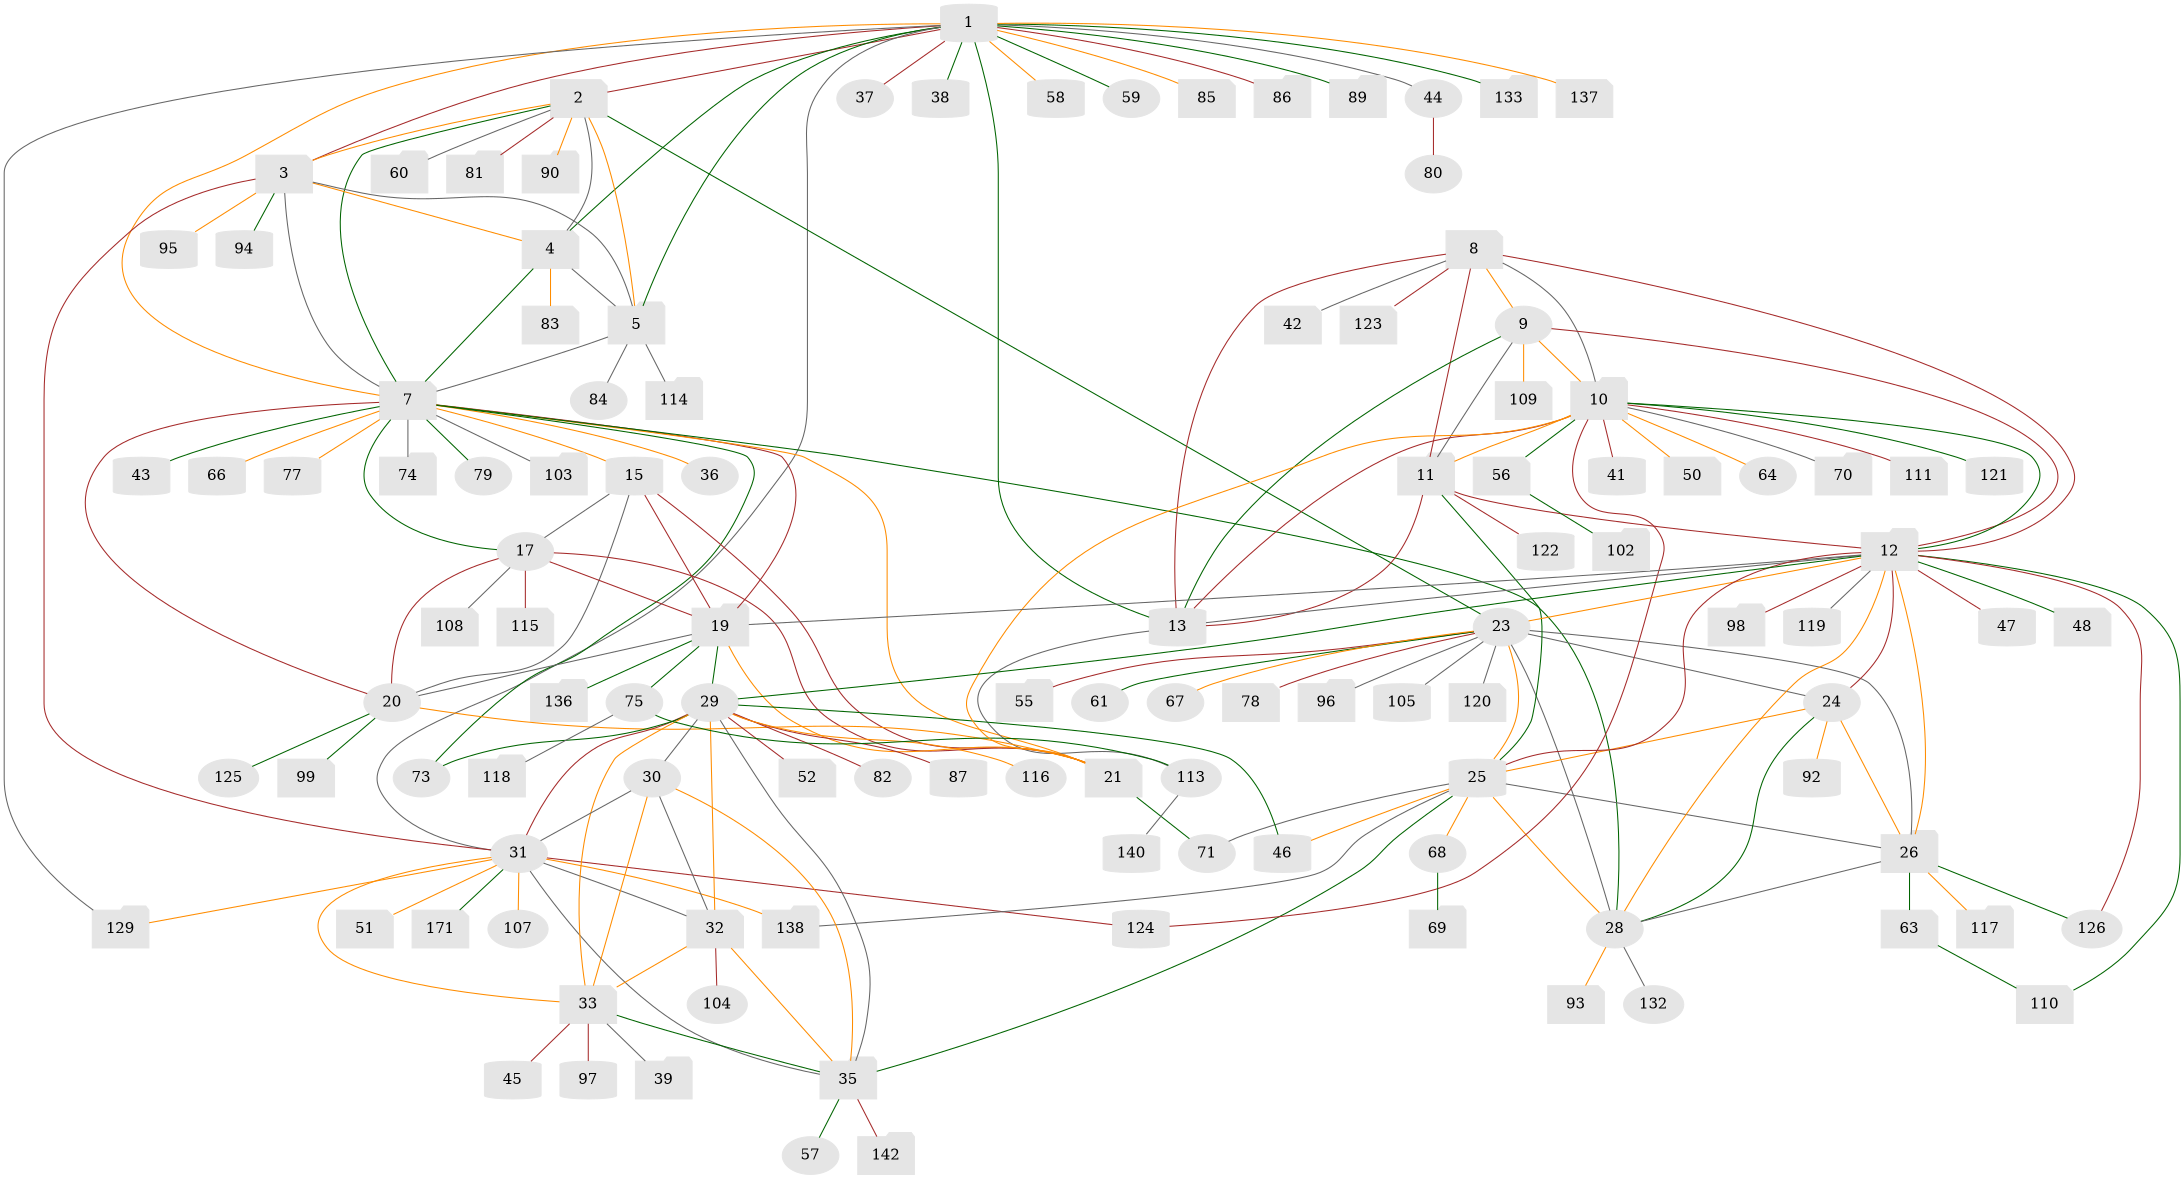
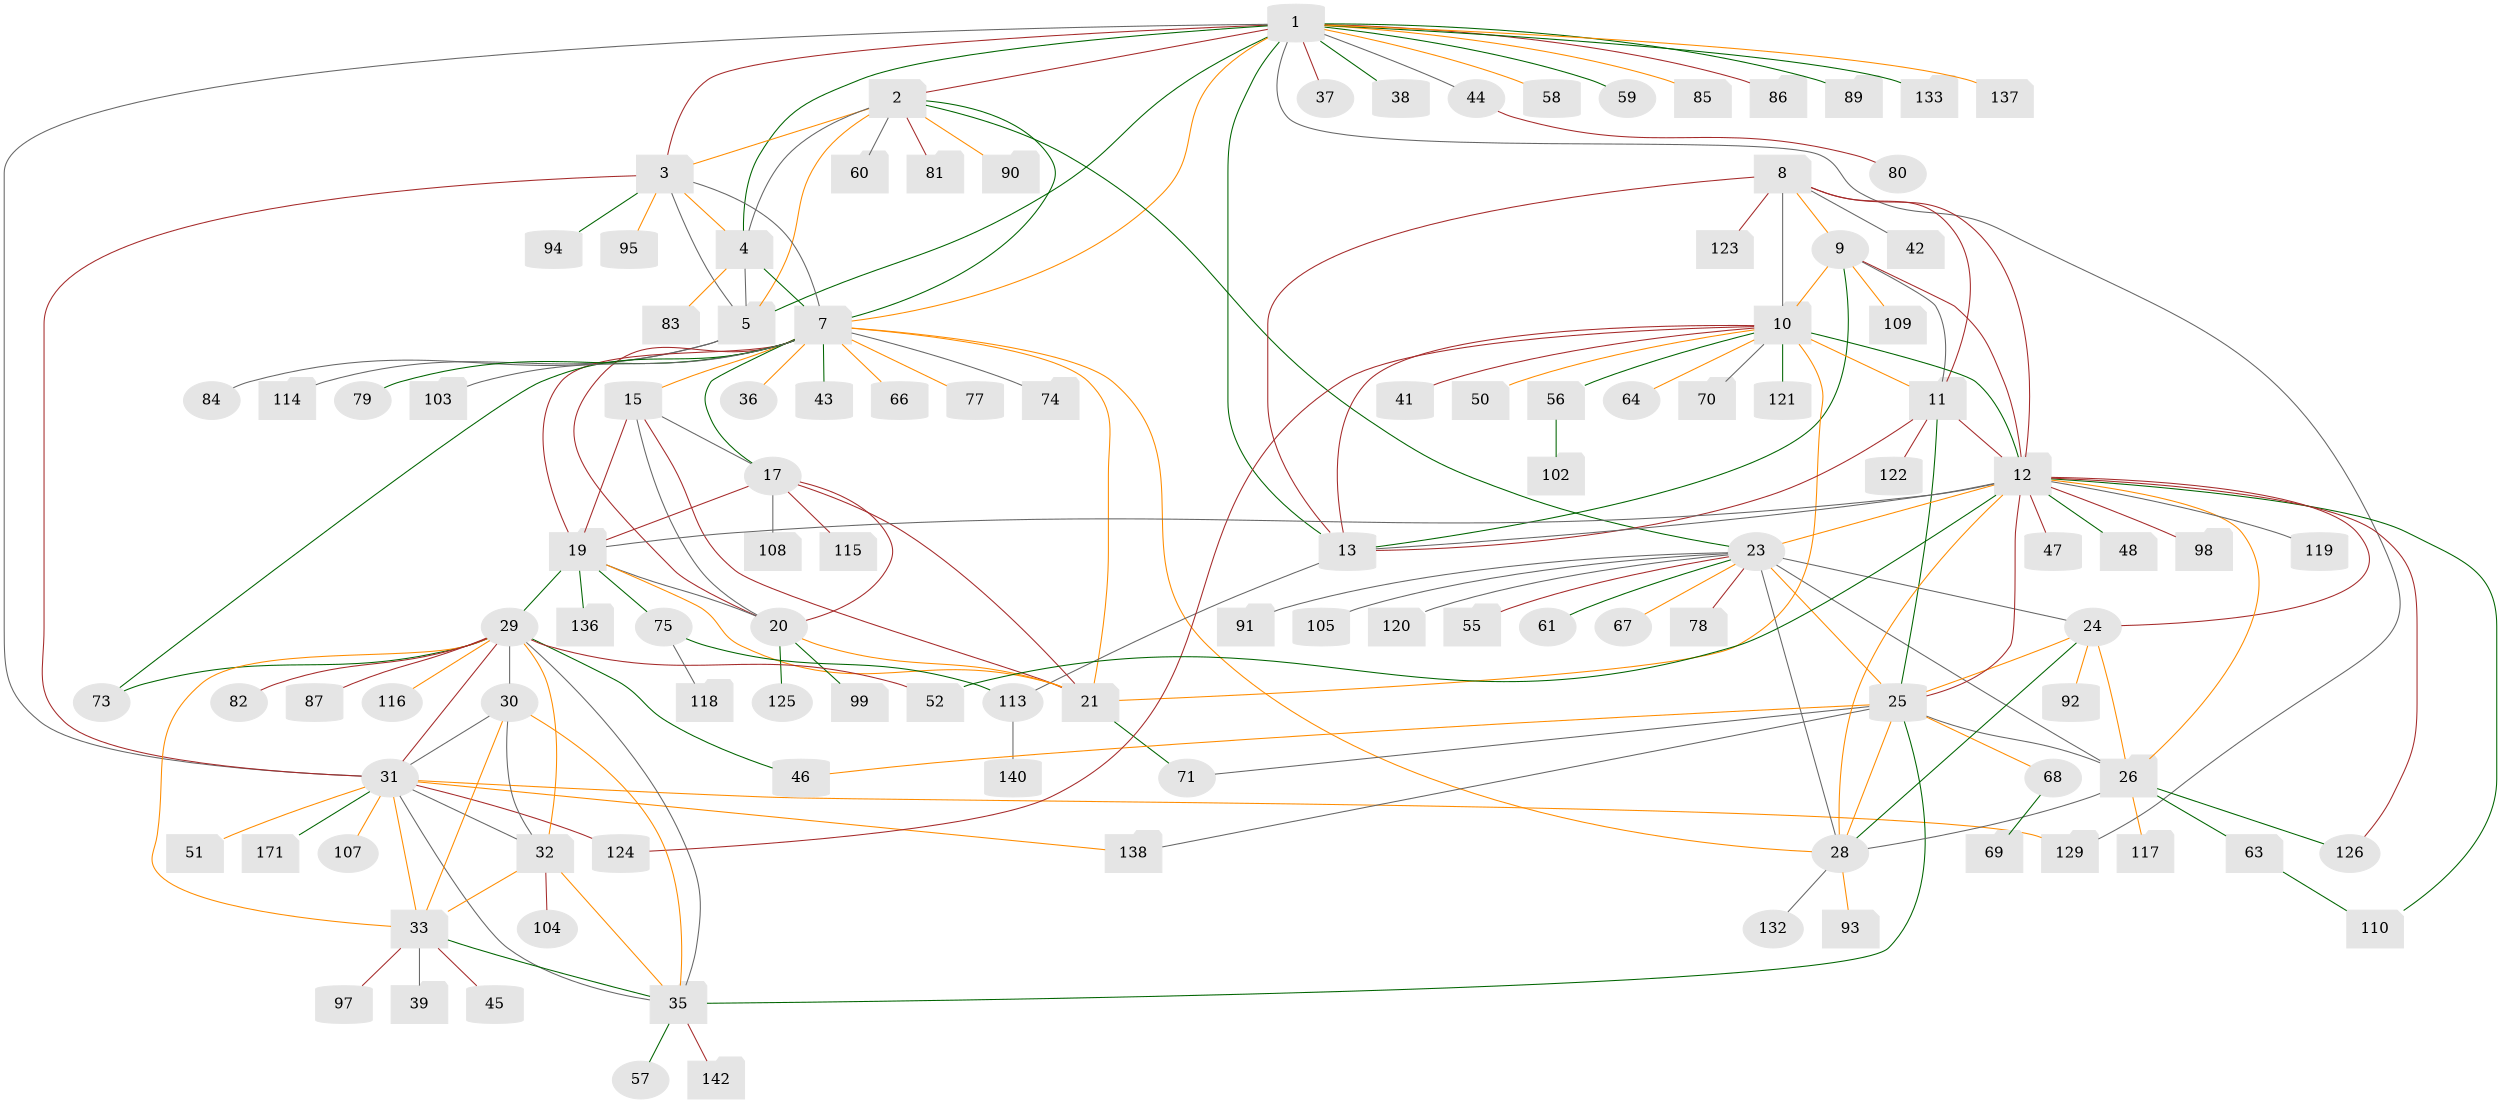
  graph {
    node [color=gray90 shape=ellipse style=filled]
    edge [color=darkorange]
    1 [shape=cylinder super="+135"]
    2 [shape=note super="+6"]
    3 [shape=note super="+134"]
    4 [shape=note]
    5 [shape=folder super="+62"]
    7 [shape=note super="+16"]
    13 [shape=cylinder super="+106"]
    31 [super="+88"]
    37
    38 [shape=cylinder]
    44
    58 [shape=cylinder]
    59
    85 [shape=note]
    86 [shape=folder]
    89 [shape=folder]
    129 [shape=folder]
    133 [shape=folder]
    137 [shape=note]
    23 [super="+27"]
    60 [shape=folder]
    81 [shape=folder]
    90 [shape=folder]
    94 [shape=cylinder]
    95 [shape=cylinder]
    83 [shape=note]
    84
    114 [shape=folder]
    15 [shape=cylinder super="+49"]
    17 [super="+18"]
    19 [shape=folder super="+112"]
    20 [super="+40"]
    21 [shape=note super="+128"]
    28 [super="+127"]
    36
    43 [shape=cylinder]
    66 [shape=cylinder]
    n38 [label=77 shape=cylinder]
    73
    74 [shape=folder]
    79
    103 [shape=folder]
    113
    124 [shape=cylinder]
    35 [shape=folder super="+91"]
    138 [shape=folder]
    32 [shape=note]
    33 [shape=note super="+139"]
    51 [shape=note]
    n50 [label=171 shape=note]
    107
    80
    25 [shape=cylinder super="+54"]
    24 [super="+76"]
    26 [shape=folder super="+100"]
    55 [shape=folder]
    61
    67
    78 [shape=note super="+130"]
-   96 [shape=folder]
+   96 [shape=folder label=91]
    105 [shape=cylinder]
    120 [shape=note]
    108 [shape=note]
    115 [shape=note]
    29 [super="+34"]
    75 [super="+131"]
    136 [shape=folder]
    99 [shape=note]
    125
    71
    93 [shape=note]
    132
    8 [shape=note super="+53"]
    9 [super="+65"]
    10 [shape=folder super="+14"]
    11 [shape=folder super="+77"]
    12 [shape=folder super="+22"]
    42 [shape=note]
    123 [shape=note]
    109 [shape=note]
    41 [shape=cylinder]
    50 [shape=note]
    56 [shape=note]
    64
    70 [shape=folder super="+141"]
-   111 [shape=note]
    121 [shape=cylinder]
    122 [shape=cylinder]
    47 [shape=cylinder]
    48 [shape=note]
    98 [shape=folder]
    110 [shape=note]
    119 [shape=cylinder]
    126
    102 [shape=folder]
    46 [shape=cylinder]
    68
    92 [shape=cylinder]
    63 [shape=note]
    117 [shape=folder]
    30
    52 [shape=note]
    82
    87 [shape=cylinder]
    116
    140 [shape=cylinder]
    118 [shape=folder]
    57
    142 [shape=folder]
    69 [shape=folder]
    104
    39 [shape=folder]
    45 [shape=cylinder]
    97 [shape=cylinder]
    1 -- 2 [color=brown weight=2]
    1 -- 3 [color=brown]
    1 -- 4 [color=darkgreen]
    1 -- 5 [color=darkgreen]
    1 -- 7
    1 -- 13 [color=darkgreen weight=2]
    1 -- 31 [color=gray40]
    1 -- 37 [color=brown]
    1 -- 38 [color=darkgreen]
    1 -- 44 [color=gray40]
    1 -- 58
    1 -- 59 [color=darkgreen]
    1 -- 85
    1 -- 86 [color=brown]
    1 -- 89 [color=darkgreen]
    1 -- 129 [color=gray40]
    1 -- 133 [color=darkgreen]
    1 -- 137
    2 -- 3 [weight=2]
    2 -- 4 [color=gray40 weight=2]
    2 -- 5 [weight=2]
    2 -- 7 [color=darkgreen weight=2]
    2 -- 23 [color=darkgreen]
    2 -- 60 [color=gray40]
    2 -- 81 [color=brown]
    2 -- 90
    3 -- 4
    3 -- 5 [color=gray40]
    3 -- 7 [color=gray40]
    3 -- 31 [color=brown]
    3 -- 94 [color=darkgreen]
    3 -- 95
    4 -- 5 [color=gray40]
    4 -- 7 [color=darkgreen]
    4 -- 83
-   5 -- 7 [color=gray40]
    5 -- 84 [color=gray40]
    5 -- 114 [color=gray40]
    7 -- 15
    7 -- 17 [color=darkgreen weight=2]
    7 -- 19 [color=brown]
    7 -- 20 [color=brown]
    7 -- 21
-   7 -- 28 [color=darkgreen]
+   7 -- 28
    7 -- 36
    7 -- 43 [color=darkgreen]
    7 -- 66
    7 -- n38
    7 -- 73 [color=darkgreen]
    7 -- 74 [color=gray40]
    7 -- 79 [color=darkgreen]
    7 -- 103 [color=gray40]
    13 -- 113 [color=gray40]
    31 -- 129
    31 -- 124 [color=brown]
    31 -- 35 [color=gray40]
    31 -- 138
    31 -- 32 [color=gray40]
    31 -- 33
    31 -- 51
    31 -- n50 [color=darkgreen]
    31 -- 107
    44 -- 80 [color=brown]
    23 -- 28 [color=gray40 weight=2]
    23 -- 25 [weight=2]
    23 -- 24 [color=gray40 weight=2]
    23 -- 26 [color=gray40 weight=2]
    23 -- 55 [color=brown]
    23 -- 61 [color=darkgreen]
    23 -- 67
    23 -- 78 [color=brown]
    23 -- 96 [color=gray40]
    23 -- 105 [color=gray40]
    23 -- 120 [color=gray40]
    15 -- 17 [color=gray40 weight=2]
    15 -- 19 [color=brown]
    15 -- 20 [color=gray40]
    15 -- 21 [color=brown]
    17 -- 19 [color=brown weight=2]
    17 -- 20 [color=brown weight=2]
    17 -- 21 [color=brown weight=2]
    17 -- 108 [color=gray40]
    17 -- 115 [color=brown]
    19 -- 20 [color=gray40]
    19 -- 21
    19 -- 29 [color=darkgreen]
    19 -- 75 [color=darkgreen]
    19 -- 136 [color=darkgreen]
    20 -- 21
    20 -- 99 [color=darkgreen]
    20 -- 125 [color=darkgreen]
    21 -- 71 [color=darkgreen]
    28 -- 93
    28 -- 132 [color=gray40]
    113 -- 140 [color=gray40]
    35 -- 57 [color=darkgreen]
    35 -- 142 [color=brown]
    32 -- 35
    32 -- 33
    32 -- 104 [color=brown]
    33 -- 35 [color=darkgreen]
    33 -- 39 [color=gray40]
    33 -- 45 [color=brown]
    33 -- 97 [color=brown]
    25 -- 28
    25 -- 35 [color=darkgreen]
    25 -- 138 [color=gray40]
    25 -- 26 [color=gray40]
    25 -- 71 [color=gray40]
    25 -- 46
    25 -- 68
    24 -- 28 [color=darkgreen]
    24 -- 25
    24 -- 26
    24 -- 92
    26 -- 28 [color=gray40]
    26 -- 126 [color=darkgreen]
    26 -- 63 [color=darkgreen]
    26 -- 117
    29 -- 31 [color=brown weight=2]
    29 -- 73 [color=darkgreen]
    29 -- 35 [color=gray40 weight=2]
    29 -- 32 [weight=2]
    29 -- 33 [weight=2]
    29 -- 46 [color=darkgreen]
    29 -- 30 [color=gray40 weight=2]
    29 -- 52 [color=brown]
    29 -- 82 [color=brown]
    29 -- 87 [color=brown]
    29 -- 116
    75 -- 113 [color=darkgreen]
    75 -- 118 [color=gray40]
    8 -- 13 [color=brown]
    8 -- 9
    8 -- 10 [color=gray40 weight=2]
    8 -- 11 [color=brown]
    8 -- 12 [color=brown]
    8 -- 42 [color=gray40]
    8 -- 123 [color=brown]
    9 -- 13 [color=darkgreen]
    9 -- 10 [weight=2]
    9 -- 11 [color=gray40]
    9 -- 12 [color=brown]
    9 -- 109
    10 -- 13 [color=brown weight=2]
    10 -- 21
    10 -- 124 [color=brown]
    10 -- 11 [weight=2]
    10 -- 12 [color=darkgreen weight=2]
    10 -- 41 [color=brown]
    10 -- 50
    10 -- 56 [color=darkgreen]
    10 -- 64
    10 -- 70 [color=gray40]
-   10 -- 111 [color=brown]
    10 -- 121 [color=darkgreen]
    11 -- 13 [color=brown]
    11 -- 25 [color=darkgreen]
    11 -- 12 [color=brown]
    11 -- 122 [color=brown]
    12 -- 13 [color=gray40]
    12 -- 23 [weight=2]
    12 -- 19 [color=gray40]
    12 -- 28
    12 -- 25 [color=brown]
    12 -- 24 [color=brown]
    12 -- 26
-   12 -- 29 [color=darkgreen]
+   12 -- 52 [color=darkgreen]
    12 -- 47 [color=brown]
    12 -- 48 [color=darkgreen]
    12 -- 98 [color=brown]
    12 -- 110 [color=darkgreen]
    12 -- 119 [color=gray40]
    12 -- 126 [color=brown]
    56 -- 102 [color=darkgreen]
    68 -- 69 [color=darkgreen]
    63 -- 110 [color=darkgreen]
    30 -- 31 [color=gray40]
    30 -- 35
    30 -- 32 [color=gray40]
    30 -- 33
  }
